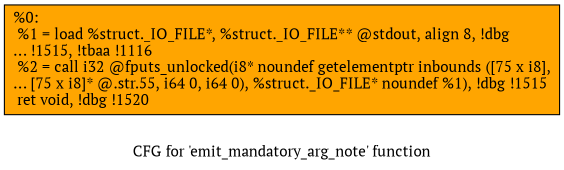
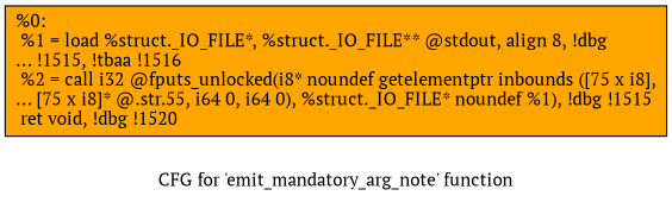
  digraph {
    label="CFG for 'emit_mandatory_arg_note' function"
    fontname="PT Serif"
-   n1 [color=black fillcolor=orange label="{%0:\l  %1 = load %struct._IO_FILE*, %struct._IO_FILE** @stdout, align 8, !dbg\l... !1515, !tbaa !1116\l  %2 = call i32 @fputs_unlocked(i8* noundef getelementptr inbounds ([75 x i8],\l... [75 x i8]* @.str.55, i64 0, i64 0), %struct._IO_FILE* noundef %1), !dbg !1515\l  ret void, !dbg !1520\l}" shape=record style=filled fontname="PT Serif"]
+   n1 [color=black fillcolor=orange label="{%0:\l  %1 = load %struct._IO_FILE*, %struct._IO_FILE** @stdout, align 8, !dbg\l... !1515, !tbaa !1516\l  %2 = call i32 @fputs_unlocked(i8* noundef getelementptr inbounds ([75 x i8],\l... [75 x i8]* @.str.55, i64 0, i64 0), %struct._IO_FILE* noundef %1), !dbg !1515\l  ret void, !dbg !1520\l}" shape=record style=filled fontname="PT Serif"]
  }
